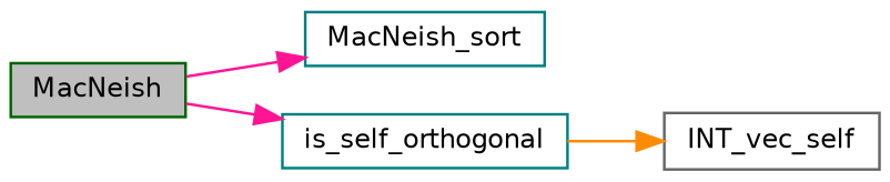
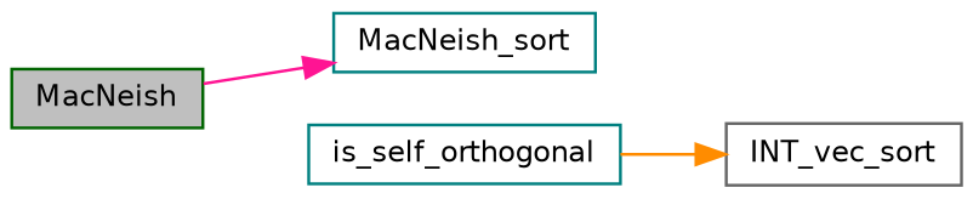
  digraph {
    rankdir=LR
    node [color=teal fillcolor=white fontname=Helvetica fontsize=10 shape=record style=filled]
    edge [color=deeppink fontname=Helvetica fontsize=10 labelfontname=Helvetica labelfontsize=10 style=solid]
    n1 [color=darkgreen fillcolor=grey75 fontcolor=black height=0.2 label=MacNeish width=0.4]
    n2 [height=0.2 label=MacNeish_sort width=0.4]
    n3 [height=0.2 label=is_self_orthogonal width=0.4]
-   n4 [color=gray40 height=0.2 label=INT_vec_self width=0.4]
+   n4 [color=gray40 height=0.2 label=INT_vec_sort width=0.4]
    n1 -> n2
-   n1 -> n3
    n3 -> n4 [color=darkorange]
  }
